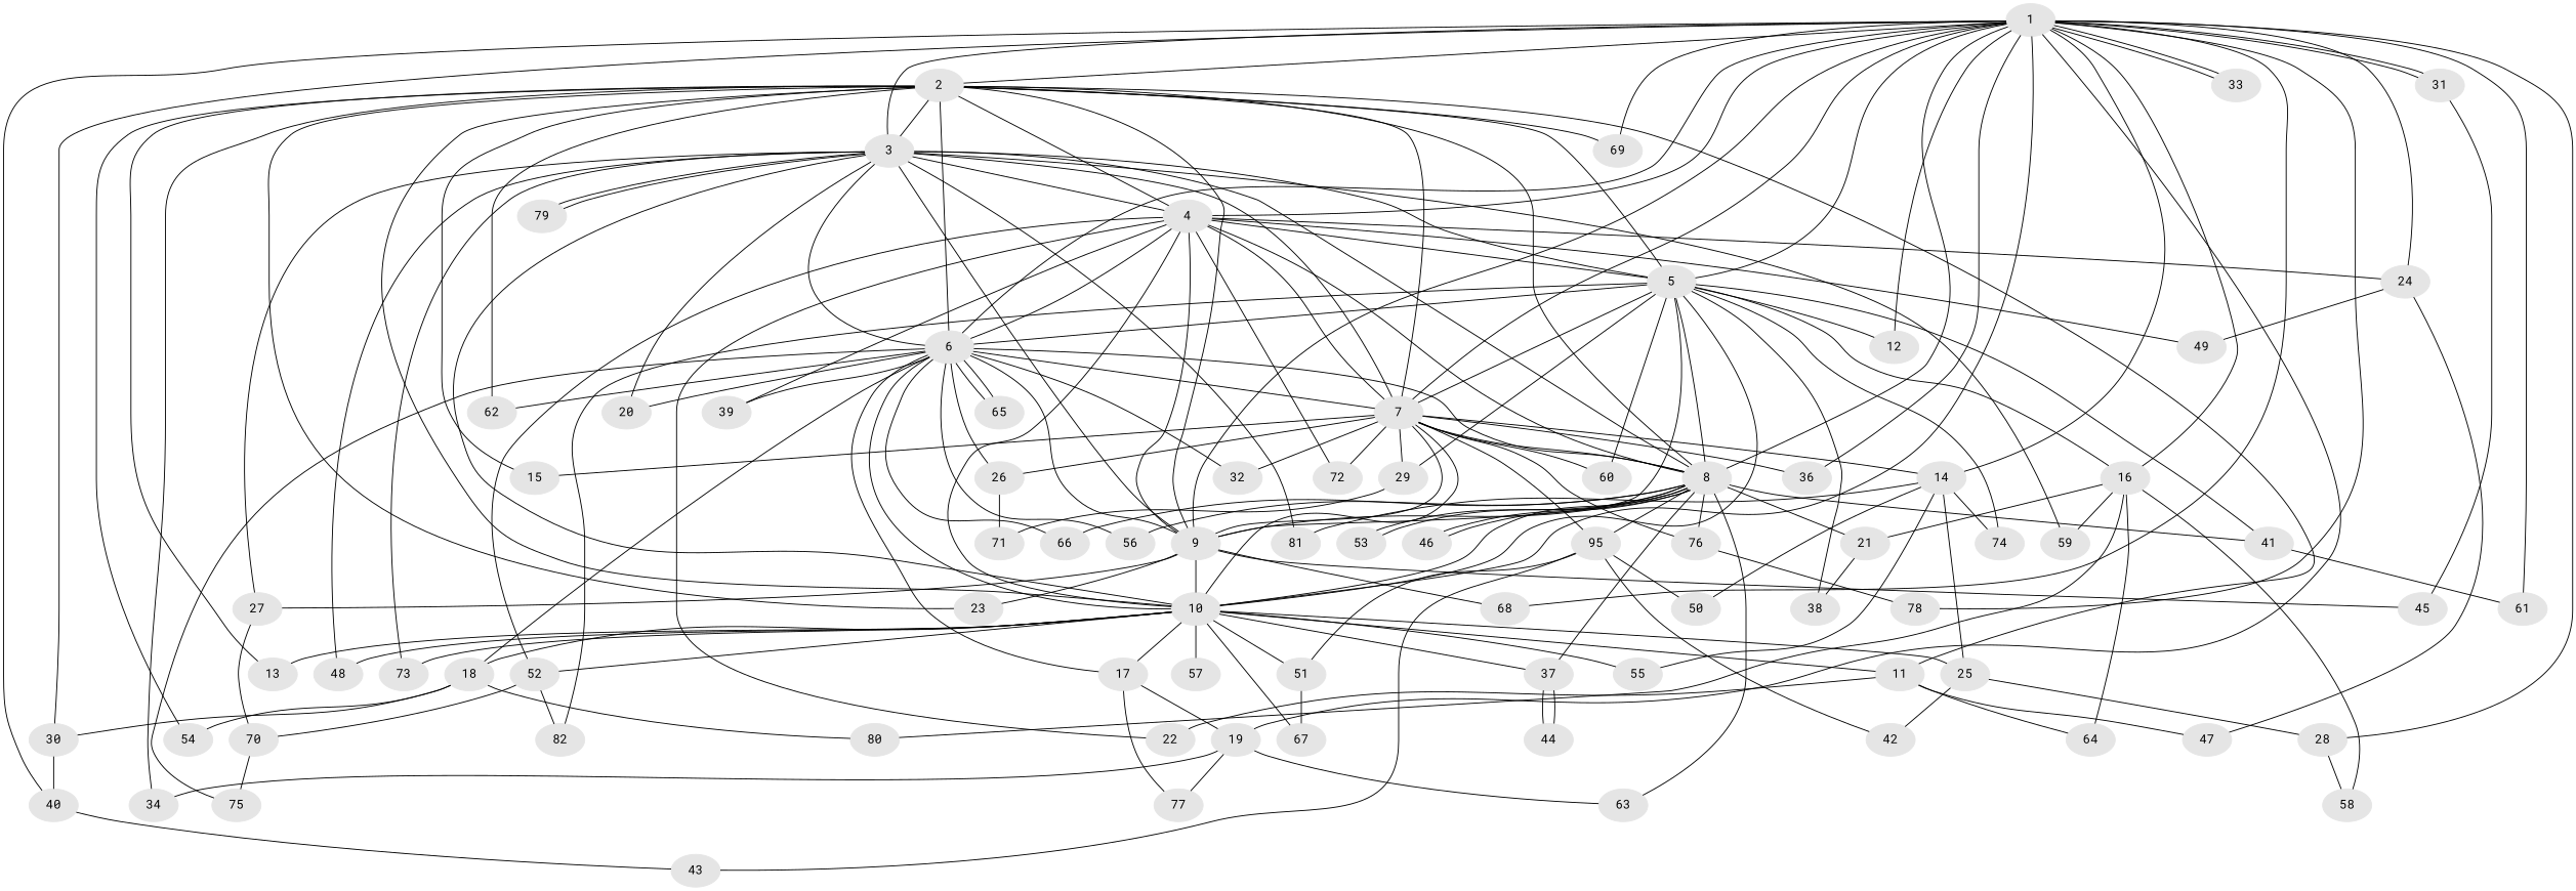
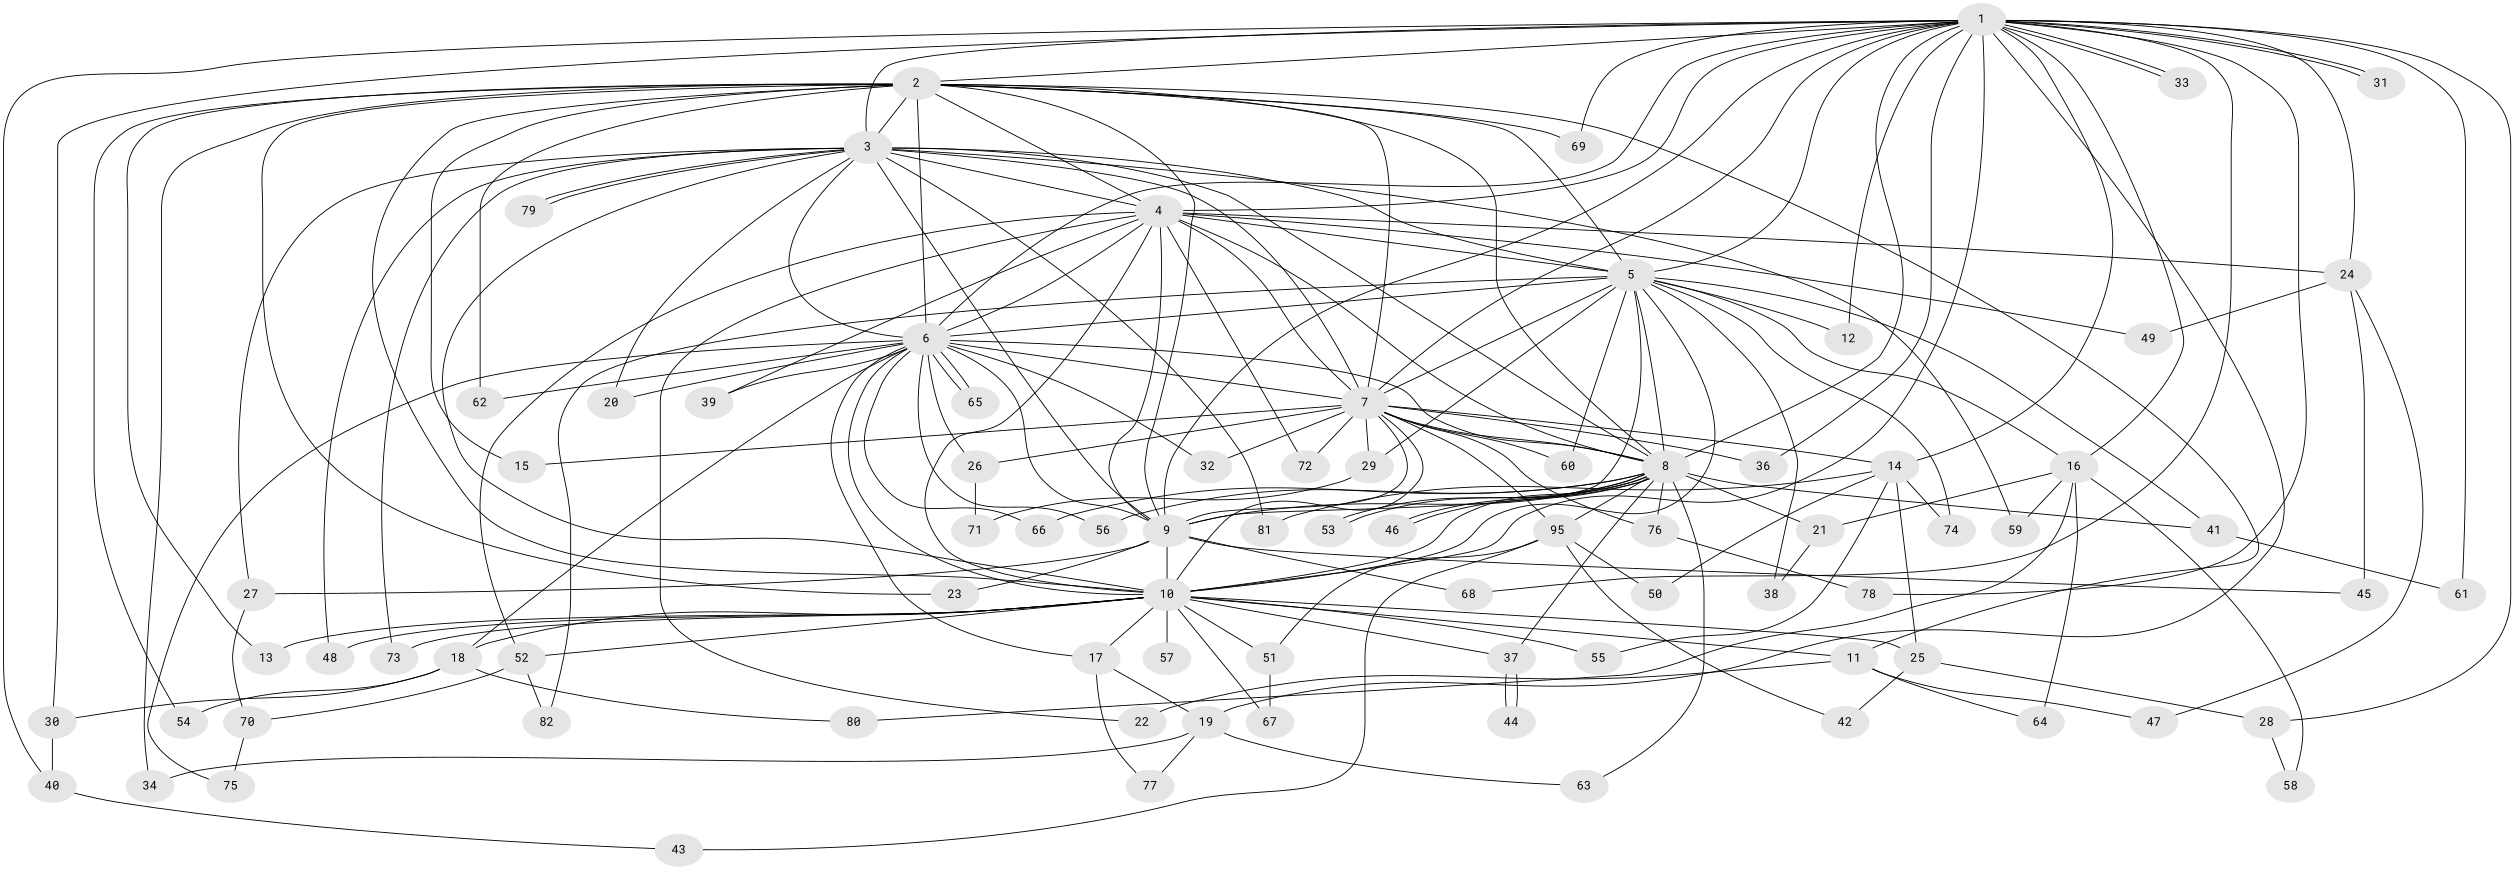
  graph {
    fontname="Roboto Mono"
    node [color=gray90 fontname="Roboto Mono" style=filled]
    edge [fontname="Roboto Mono"]
    1
    2
    3
    4
    5
    6
    7
    8
    9
    10
    12
    14
    16
    19
    24
    28
    30
    31
    33
    36
    40
    61
    68
    69
    78
    11
    13
    15
    23
    34
    54
    62
    20
    27
    48
    59
    73
    79
    81
    22
    39
    49
    52
    72
    29
    38
    41
    60
    74
    82
    17
    18
    26
    32
    56
    65
    66
    75
    n59 [label=95]
    76
    21
    37
    46
    53
    63
    45
    57
    25
    51
    55
    67
    50
    64
    58
    80
    77
    47
    43
    70
    71
    42
    44
    1 -- 2
    1 -- 3
    1 -- 4
    1 -- 5
    1 -- 6
    1 -- 7
    1 -- 8
    1 -- 9
    1 -- 10
    1 -- 12
    1 -- 14
    1 -- 16
    1 -- 19
    1 -- 24
    1 -- 28
    1 -- 30
    1 -- 31
    1 -- 31
    1 -- 33
    1 -- 33
    1 -- 36
    1 -- 40
    1 -- 61
    1 -- 68
    1 -- 69
    1 -- 78
    2 -- 3
    2 -- 4
    2 -- 5
    2 -- 6
    2 -- 7
    2 -- 8
    2 -- 9
    2 -- 10
    2 -- 69
    2 -- 11
    2 -- 13
    2 -- 15
    2 -- 23
    2 -- 34
    2 -- 54
    2 -- 62
    3 -- 4
    3 -- 5
    3 -- 6
    3 -- 7
    3 -- 8
    3 -- 9
    3 -- 10
    3 -- 20
    3 -- 27
    3 -- 48
    3 -- 59
    3 -- 73
    3 -- 79
    3 -- 79
    3 -- 81
    4 -- 5
    4 -- 6
    4 -- 7
    4 -- 8
    4 -- 9
    4 -- 10
    4 -- 24
    4 -- 22
    4 -- 39
    4 -- 49
    4 -- 52
    4 -- 72
    5 -- 6
    5 -- 7
    5 -- 8
    5 -- 9
    5 -- 10
    5 -- 12
    5 -- 16
    5 -- 29
    5 -- 38
    5 -- 41
    5 -- 60
    5 -- 74
    5 -- 82
    6 -- 7
    6 -- 8
    6 -- 9
    6 -- 10
    6 -- 62
    6 -- 20
    6 -- 39
    6 -- 17
    6 -- 18
    6 -- 26
    6 -- 32
    6 -- 56
    6 -- 65
    6 -- 65
    6 -- 66
    6 -- 75
    7 -- 8
    7 -- 9
    7 -- 10
    7 -- 14
    7 -- 36
    7 -- 15
    7 -- 72
    7 -- 29
    7 -- 60
    7 -- 26
    7 -- 32
    7 -- n59
    7 -- 76
    8 -- 9
    8 -- 10
    8 -- 41
    8 -- 56
    8 -- 66
    8 -- n59
    8 -- 76
    8 -- 21
    8 -- 37
    8 -- 46
    8 -- 46
    8 -- 53
    8 -- 53
    8 -- 63
    9 -- 10
    9 -- 68
    9 -- 23
    9 -- 27
    9 -- 45
    10 -- 11
    10 -- 13
    10 -- 48
    10 -- 73
    10 -- 52
    10 -- 17
    10 -- 18
    10 -- 37
    10 -- 57
    10 -- 25
    10 -- 51
    10 -- 55
    10 -- 67
    14 -- 81
    14 -- 74
    14 -- 25
    14 -- 55
    14 -- 50
    16 -- 59
    16 -- 21
    16 -- 64
    16 -- 58
    16 -- 80
    19 -- 34
    19 -- 63
    19 -- 77
    24 -- 49
    24 -- 47
    28 -- 58
    30 -- 40
-   31 -- 45
+   24 -- 45
    40 -- 43
    11 -- 22
    11 -- 64
    11 -- 47
    27 -- 70
    52 -- 82
    52 -- 70
    29 -- 71
    41 -- 61
    17 -- 19
    17 -- 77
    18 -- 30
    18 -- 54
    18 -- 80
    26 -- 71
    n59 -- 51
    n59 -- 50
    n59 -- 43
    n59 -- 42
    76 -- 78
    21 -- 38
    37 -- 44
    37 -- 44
    25 -- 28
    25 -- 42
    51 -- 67
    70 -- 75
  }
